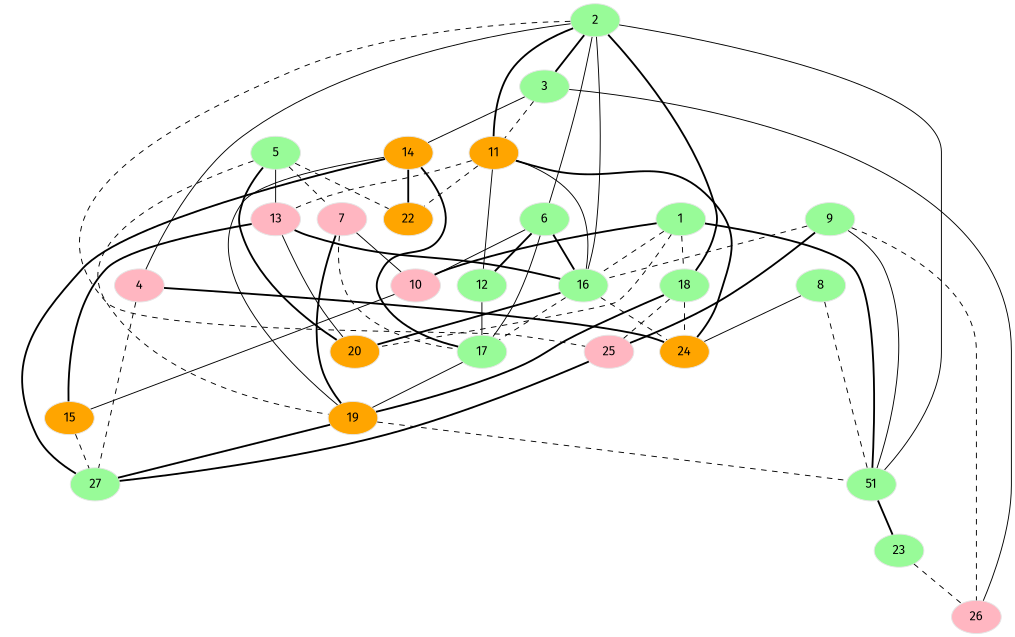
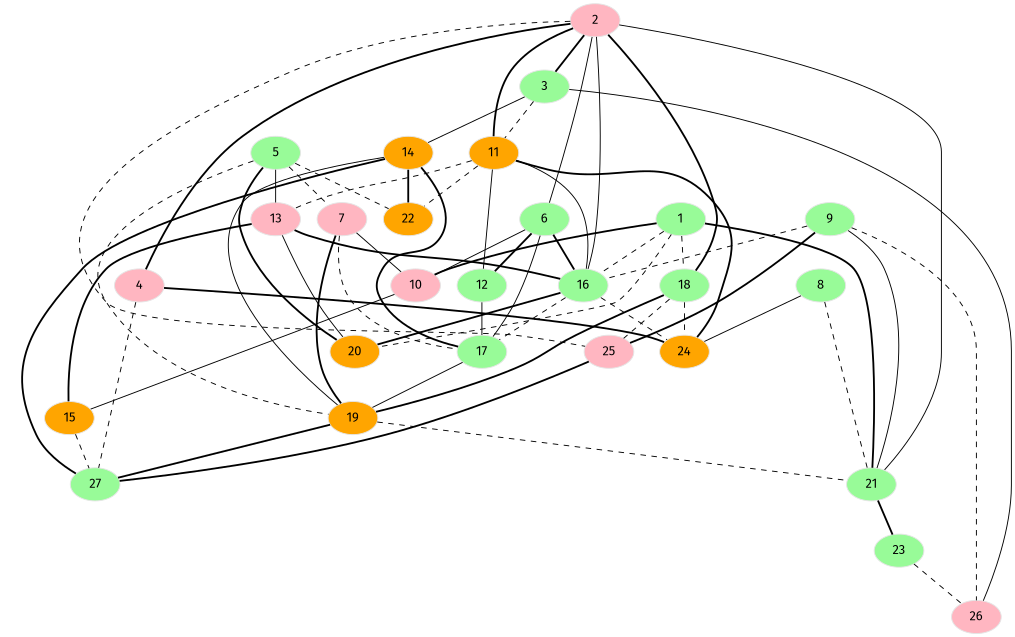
  graph {
    fontname="Fira Sans"
    node [color=gray90 fillcolor=palegreen fontname="Fira Sans" style=filled]
    edge [fontname="Fira Sans" style=bold weight=1.0]
    10 [fillcolor=lightpink]
    1
    16
    18
    20 [fillcolor=orange]
-   21 [label=51]
+   21
    15 [fillcolor=orange]
    24 [fillcolor=orange]
    17
    25 [fillcolor=lightpink]
    19 [fillcolor=orange]
    23
-   2
+   2 [fillcolor=lightpink]
    3
    4 [fillcolor=lightpink]
    6
    11 [fillcolor=orange]
    14 [fillcolor=orange]
    26 [fillcolor=lightpink]
    27
    12
    13 [fillcolor=lightpink]
    22 [fillcolor=orange]
    5
    7 [fillcolor=lightpink]
    8
    9
    10 -- 15 [style=solid]
    1 -- 10
    1 -- 16 [style=dashed]
    1 -- 18 [style=dashed]
    1 -- 20 [style=dashed]
    1 -- 21 [weight=2.0]
    16 -- 20
    16 -- 24 [style=dashed]
    16 -- 17 [style=dashed]
    18 -- 24 [style=dashed]
    18 -- 25 [style=dashed]
    18 -- 19 [weight=2.0]
    21 -- 23
    15 -- 27 [style=dashed weight=2.0]
    17 -- 19 [style=solid]
    25 -- 27
    19 -- 21 [style=dashed]
    19 -- 27
    23 -- 26 [style=dashed]
    2 -- 16 [style=solid]
    2 -- 18 [weight=2.0]
    2 -- 21 [style=solid]
    2 -- 25 [style=dashed]
    2 -- 3
-   2 -- 4 [style=solid]
+   2 -- 4
    2 -- 6 [style=solid]
    2 -- 11
    3 -- 11 [style=dashed]
    3 -- 14 [style=solid]
    3 -- 26 [style=solid]
    4 -- 24
    4 -- 27 [style=dashed]
    6 -- 10 [style=solid]
    6 -- 16 [weight=3.0]
    6 -- 17 [style=solid]
    6 -- 12 [weight=2.0]
    11 -- 16 [style=solid]
    11 -- 24
    11 -- 12 [style=solid]
    11 -- 13 [style=dashed]
    11 -- 22 [style=dashed]
    14 -- 17
    14 -- 19 [style=solid]
    14 -- 27
    14 -- 22
    12 -- 17 [style=solid weight=2.0]
    13 -- 16
    13 -- 20 [style=solid]
    13 -- 15
    5 -- 20
    5 -- 19 [style=dashed]
    5 -- 13 [style=solid]
    5 -- 22 [style=dashed]
    5 -- 7 [style=dashed]
    7 -- 10 [style=solid]
    7 -- 17 [style=dashed]
    7 -- 19
    8 -- 21 [style=dashed]
    8 -- 24 [style=solid]
    9 -- 16 [style=dashed weight=2.0]
    9 -- 21 [style=solid]
    9 -- 25
    9 -- 26 [style=dashed weight=2.0]
  }
